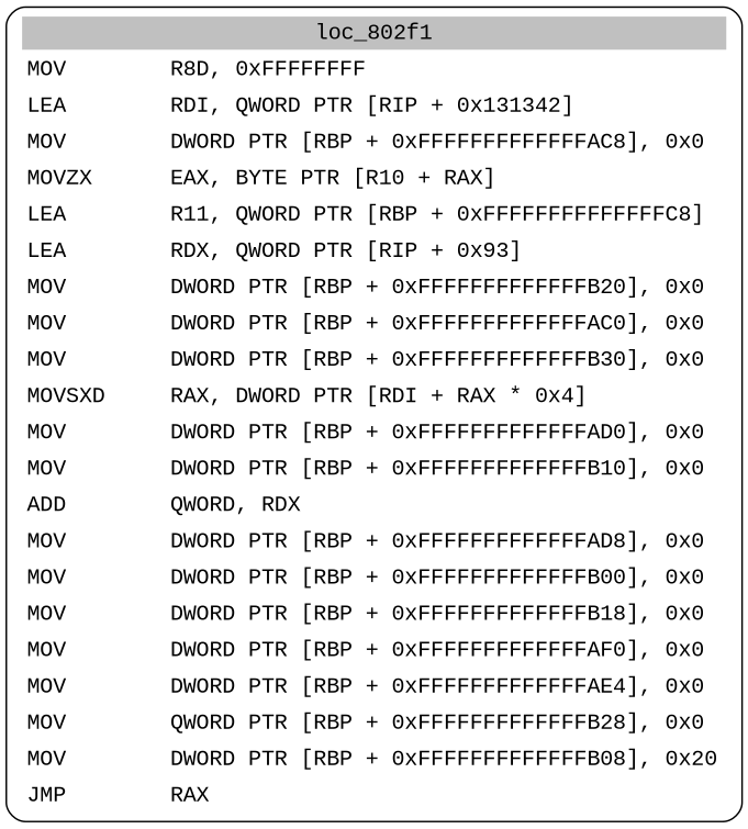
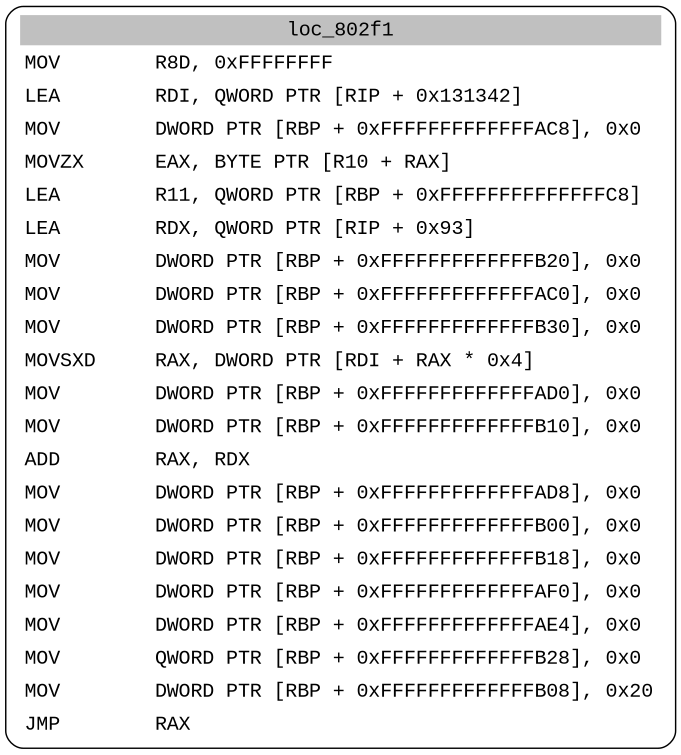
  digraph {
    rankdir=LR
-   n1 [fontname="Courier New" label=<<table border="0" cellborder="0" cellpadding="3"><tr><td align="center" colspan="2" bgcolor="grey">loc_802f1</td></tr><tr><td align="left">MOV        R8D, 0xFFFFFFFF</td></tr><tr><td align="left">LEA        RDI, QWORD PTR [RIP + 0x131342]</td></tr><tr><td align="left">MOV        DWORD PTR [RBP + 0xFFFFFFFFFFFFFAC8], 0x0</td></tr><tr><td align="left">MOVZX      EAX, BYTE PTR [R10 + RAX]</td></tr><tr><td align="left">LEA        R11, QWORD PTR [RBP + 0xFFFFFFFFFFFFFFC8]</td></tr><tr><td align="left">LEA        RDX, QWORD PTR [RIP + 0x93]</td></tr><tr><td align="left">MOV        DWORD PTR [RBP + 0xFFFFFFFFFFFFFB20], 0x0</td></tr><tr><td align="left">MOV        DWORD PTR [RBP + 0xFFFFFFFFFFFFFAC0], 0x0</td></tr><tr><td align="left">MOV        DWORD PTR [RBP + 0xFFFFFFFFFFFFFB30], 0x0</td></tr><tr><td align="left">MOVSXD     RAX, DWORD PTR [RDI + RAX * 0x4]</td></tr><tr><td align="left">MOV        DWORD PTR [RBP + 0xFFFFFFFFFFFFFAD0], 0x0</td></tr><tr><td align="left">MOV        DWORD PTR [RBP + 0xFFFFFFFFFFFFFB10], 0x0</td></tr><tr><td align="left">ADD        QWORD, RDX</td></tr><tr><td align="left">MOV        DWORD PTR [RBP + 0xFFFFFFFFFFFFFAD8], 0x0</td></tr><tr><td align="left">MOV        DWORD PTR [RBP + 0xFFFFFFFFFFFFFB00], 0x0</td></tr><tr><td align="left">MOV        DWORD PTR [RBP + 0xFFFFFFFFFFFFFB18], 0x0</td></tr><tr><td align="left">MOV        DWORD PTR [RBP + 0xFFFFFFFFFFFFFAF0], 0x0</td></tr><tr><td align="left">MOV        DWORD PTR [RBP + 0xFFFFFFFFFFFFFAE4], 0x0</td></tr><tr><td align="left">MOV        QWORD PTR [RBP + 0xFFFFFFFFFFFFFB28], 0x0</td></tr><tr><td align="left">MOV        DWORD PTR [RBP + 0xFFFFFFFFFFFFFB08], 0x20</td></tr><tr><td align="left">JMP        RAX</td></tr></table>> shape=Mrecord]
+   n1 [fontname="Courier New" label=<<table border="0" cellborder="0" cellpadding="3"><tr><td align="center" colspan="2" bgcolor="grey">loc_802f1</td></tr><tr><td align="left">MOV        R8D, 0xFFFFFFFF</td></tr><tr><td align="left">LEA        RDI, QWORD PTR [RIP + 0x131342]</td></tr><tr><td align="left">MOV        DWORD PTR [RBP + 0xFFFFFFFFFFFFFAC8], 0x0</td></tr><tr><td align="left">MOVZX      EAX, BYTE PTR [R10 + RAX]</td></tr><tr><td align="left">LEA        R11, QWORD PTR [RBP + 0xFFFFFFFFFFFFFFC8]</td></tr><tr><td align="left">LEA        RDX, QWORD PTR [RIP + 0x93]</td></tr><tr><td align="left">MOV        DWORD PTR [RBP + 0xFFFFFFFFFFFFFB20], 0x0</td></tr><tr><td align="left">MOV        DWORD PTR [RBP + 0xFFFFFFFFFFFFFAC0], 0x0</td></tr><tr><td align="left">MOV        DWORD PTR [RBP + 0xFFFFFFFFFFFFFB30], 0x0</td></tr><tr><td align="left">MOVSXD     RAX, DWORD PTR [RDI + RAX * 0x4]</td></tr><tr><td align="left">MOV        DWORD PTR [RBP + 0xFFFFFFFFFFFFFAD0], 0x0</td></tr><tr><td align="left">MOV        DWORD PTR [RBP + 0xFFFFFFFFFFFFFB10], 0x0</td></tr><tr><td align="left">ADD        RAX, RDX</td></tr><tr><td align="left">MOV        DWORD PTR [RBP + 0xFFFFFFFFFFFFFAD8], 0x0</td></tr><tr><td align="left">MOV        DWORD PTR [RBP + 0xFFFFFFFFFFFFFB00], 0x0</td></tr><tr><td align="left">MOV        DWORD PTR [RBP + 0xFFFFFFFFFFFFFB18], 0x0</td></tr><tr><td align="left">MOV        DWORD PTR [RBP + 0xFFFFFFFFFFFFFAF0], 0x0</td></tr><tr><td align="left">MOV        DWORD PTR [RBP + 0xFFFFFFFFFFFFFAE4], 0x0</td></tr><tr><td align="left">MOV        QWORD PTR [RBP + 0xFFFFFFFFFFFFFB28], 0x0</td></tr><tr><td align="left">MOV        DWORD PTR [RBP + 0xFFFFFFFFFFFFFB08], 0x20</td></tr><tr><td align="left">JMP        RAX</td></tr></table>> shape=Mrecord]
  }
